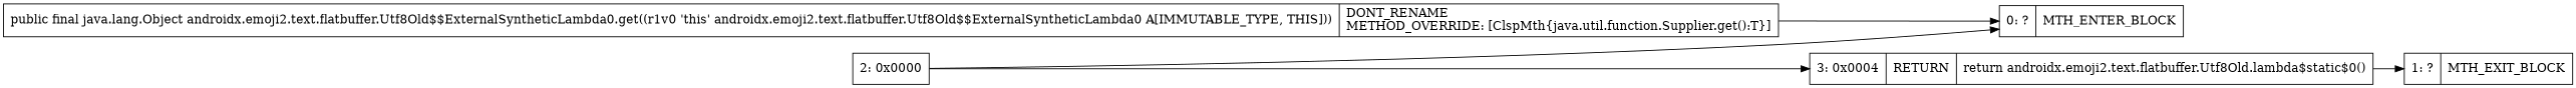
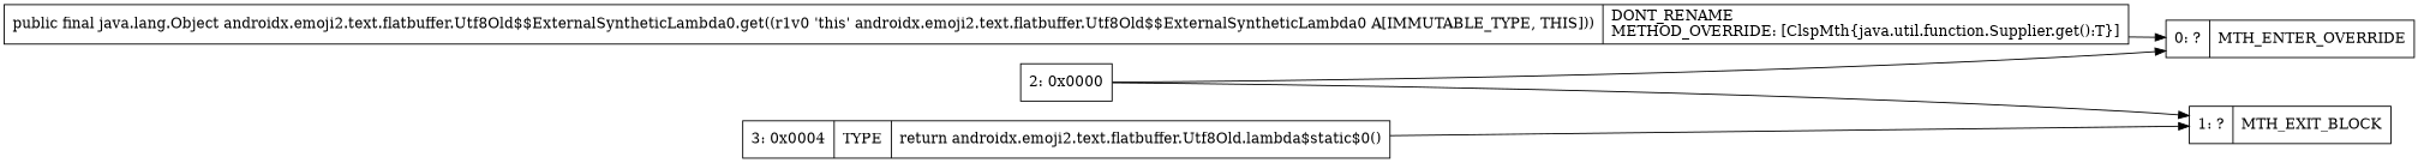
  digraph {
    rankdir=LR
    node [shape=record]
-   n1 [label="{0\:\ ?|MTH_ENTER_BLOCK\l}"]
+   n1 [label="{0\:\ ?|MTH_ENTER_OVERRIDE\l}"]
    n2 [label="{2\:\ 0x0000}"]
-   n3 [label="{3\:\ 0x0004|RETURN\l|return androidx.emoji2.text.flatbuffer.Utf8Old.lambda$static$0()\l}"]
+   n3 [label="{3\:\ 0x0004|TYPE\l|return androidx.emoji2.text.flatbuffer.Utf8Old.lambda$static$0()\l}"]
    n4 [label="{1\:\ ?|MTH_EXIT_BLOCK\l}"]
    n5 [label="{public final java.lang.Object androidx.emoji2.text.flatbuffer.Utf8Old$$ExternalSyntheticLambda0.get((r1v0 'this' androidx.emoji2.text.flatbuffer.Utf8Old$$ExternalSyntheticLambda0 A[IMMUTABLE_TYPE, THIS]))  | DONT_RENAME\lMETHOD_OVERRIDE: [ClspMth\{java.util.function.Supplier.get():T\}]\l}"]
    n2 -> n1
-   n2 -> n3
+   n2 -> n4
    n3 -> n4
    n5 -> n1
  }
